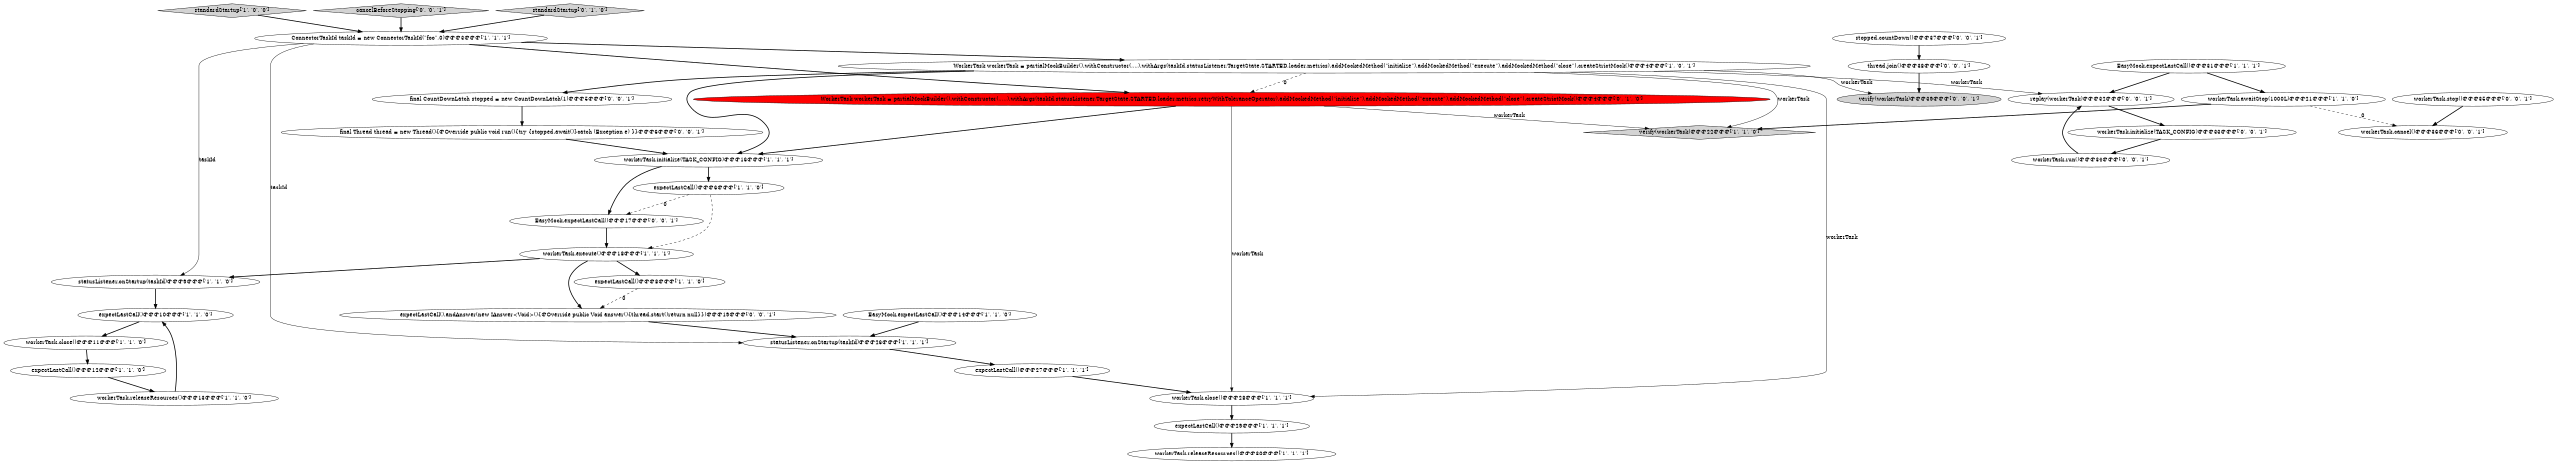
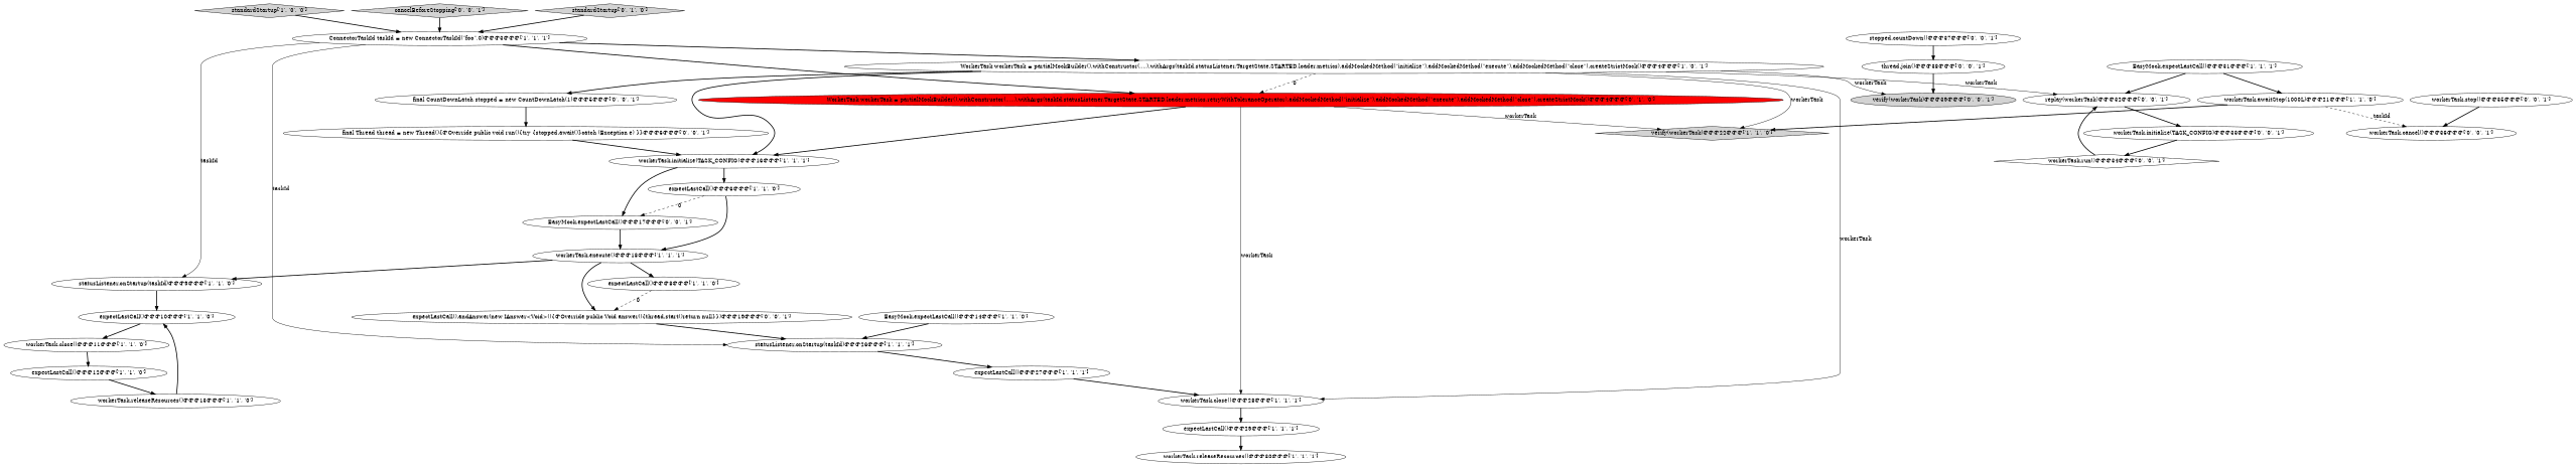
  digraph {
    node [fillcolor=white shape=ellipse style=filled]
    edge [style=bold]
    n1 [label="workerTask.execute()@@@18@@@['1', '1', '1']"]
    n2 [label="expectLastCall()@@@8@@@['1', '1', '0']"]
    n3 [label="expectLastCall().andAnswer(new IAnswer<Void>(){@Override public Void answer(){thread.start()return null}})@@@19@@@['0', '0', '1']"]
    n4 [label="statusListener.onStartup(taskId)@@@9@@@['1', '1', '0']"]
    n5 [label="statusListener.onStartup(taskId)@@@26@@@['1', '1', '1']"]
    n6 [fillcolor=lightgray label="standardStartup['1', '0', '0']" shape=diamond]
    n7 [label="ConnectorTaskId taskId = new ConnectorTaskId(\"foo\",0)@@@3@@@['1', '1', '1']"]
    n8 [label="WorkerTask workerTask = partialMockBuilder().withConstructor(,,,,).withArgs(taskId,statusListener,TargetState.STARTED,loader,metrics).addMockedMethod(\"initialize\").addMockedMethod(\"execute\").addMockedMethod(\"close\").createStrictMock()@@@4@@@['1', '0', '1']"]
    n9 [fillcolor=red label="WorkerTask workerTask = partialMockBuilder().withConstructor(,,,,,).withArgs(taskId,statusListener,TargetState.STARTED,loader,metrics,retryWithToleranceOperator).addMockedMethod(\"initialize\").addMockedMethod(\"execute\").addMockedMethod(\"close\").createStrictMock()@@@4@@@['0', '1', '0']"]
    n10 [label="EasyMock.expectLastCall()@@@31@@@['1', '1', '1']"]
    n11 [label="replay(workerTask)@@@32@@@['0', '0', '1']"]
    n12 [label="workerTask.awaitStop(1000L)@@@21@@@['1', '1', '0']"]
    n13 [label="workerTask.initialize(TASK_CONFIG)@@@33@@@['0', '0', '1']"]
    n14 [label="workerTask.cancel()@@@36@@@['0', '0', '1']"]
    n15 [fillcolor=lightgray label="verify(workerTask)@@@22@@@['1', '1', '0']" shape=diamond]
    n16 [label="workerTask.stop()@@@35@@@['0', '0', '1']"]
    n17 [label="workerTask.initialize(TASK_CONFIG)@@@16@@@['1', '1', '1']"]
    n18 [label="EasyMock.expectLastCall()@@@17@@@['0', '0', '1']"]
    n19 [label="expectLastCall()@@@6@@@['1', '1', '0']"]
    n20 [label="expectLastCall()@@@27@@@['1', '1', '1']"]
    n21 [label="workerTask.close()@@@28@@@['1', '1', '1']"]
    n22 [fillcolor=lightgray label="cancelBeforeStopping['0', '0', '1']" shape=diamond]
-   n23 [label="workerTask.run()@@@34@@@['0', '0', '1']"]
+   n23 [label="workerTask.run()@@@34@@@['0', '0', '1']" shape=diamond]
    n24 [label="expectLastCall()@@@29@@@['1', '1', '1']"]
    n25 [label="expectLastCall()@@@10@@@['1', '1', '0']"]
    n26 [fillcolor=lightgray label="verify(workerTask)@@@39@@@['0', '0', '1']"]
    n27 [label="final CountDownLatch stopped = new CountDownLatch(1)@@@5@@@['0', '0', '1']"]
    n28 [label="EasyMock.expectLastCall()@@@14@@@['1', '1', '0']"]
    n29 [label="workerTask.close()@@@11@@@['1', '1', '0']"]
    n30 [label="expectLastCall()@@@12@@@['1', '1', '0']"]
    n31 [label="workerTask.releaseResources()@@@13@@@['1', '1', '0']"]
    n32 [label="stopped.countDown()@@@37@@@['0', '0', '1']"]
    n33 [label="thread.join()@@@38@@@['0', '0', '1']"]
    n34 [label="workerTask.releaseResources()@@@30@@@['1', '1', '1']"]
    n35 [label="final Thread thread = new Thread(){@Override public void run(){try {stopped.await()}catch (Exception e) }}@@@6@@@['0', '0', '1']"]
    n36 [fillcolor=lightgray label="standardStartup['0', '1', '0']" shape=diamond]
    n1 -> n2
    n1 -> n3
    n1 -> n4
    n2 -> n3 [label=0 style=dashed]
    n3 -> n5
    n4 -> n25
    n5 -> n20
    n6 -> n7
    n7 -> n4 [label=taskId style=solid]
    n7 -> n5 [label=taskId style=solid]
    n7 -> n8
    n7 -> n9
    n8 -> n9 [label=0 style=dashed]
    n8 -> n11 [label=workerTask style=solid]
    n8 -> n15 [label=workerTask style=solid]
    n8 -> n17
    n8 -> n21 [label=workerTask style=solid]
    n8 -> n26 [label=workerTask style=solid]
    n8 -> n27
    n9 -> n15 [label=workerTask style=solid]
    n9 -> n17
    n9 -> n21 [label=workerTask style=solid]
    n10 -> n11
    n10 -> n12
    n11 -> n13
-   n12 -> n14 [label=0 style=dashed]
+   n12 -> n14 [label=taskId style=dashed]
    n12 -> n15
    n13 -> n23
    n16 -> n14
    n17 -> n18
    n17 -> n19
    n18 -> n1
-   n19 -> n1 [style=dashed]
+   n19 -> n1
    n19 -> n18 [label=0 style=dashed]
    n20 -> n21
    n21 -> n24
    n22 -> n7
    n23 -> n11
    n24 -> n34
    n25 -> n29
    n27 -> n35
    n28 -> n5
    n29 -> n30
    n30 -> n31
    n31 -> n25
    n32 -> n33
    n33 -> n26
    n35 -> n17
    n36 -> n7
  }
